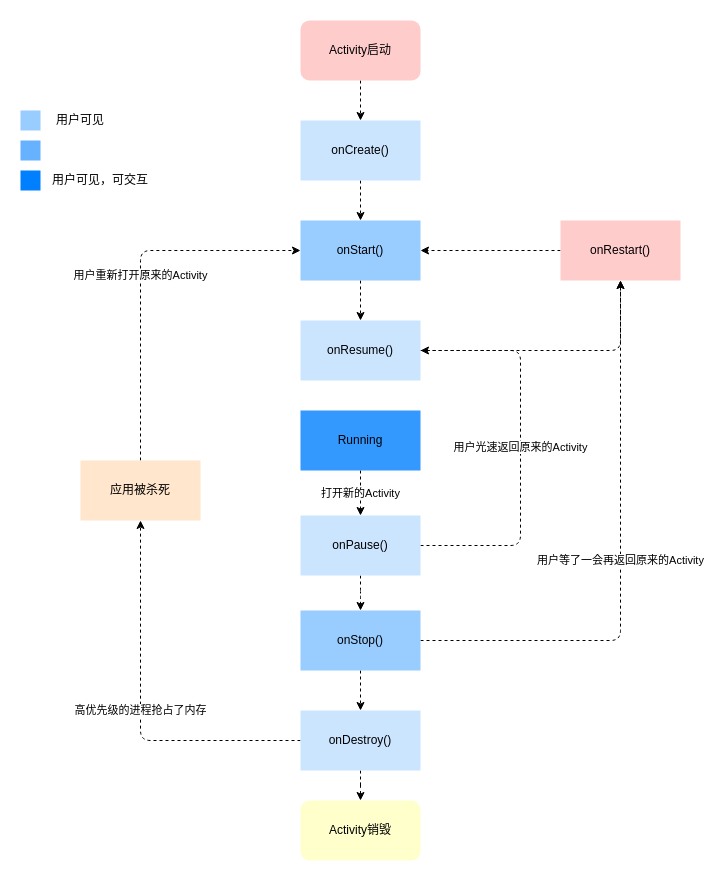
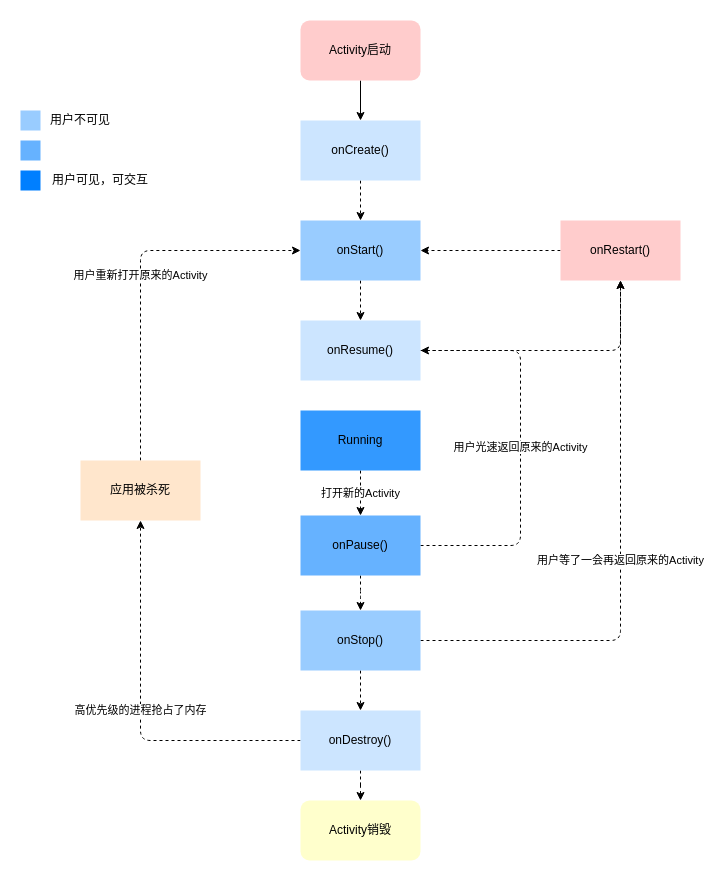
  <mxCell id="0" />
  <mxCell id="1" parent="0" />
- <mxCell id="2" style="edgeStyle=orthogonalEdgeStyle;rounded=0;orthogonalLoop=1;jettySize=auto;html=1;entryX=0.5;entryY=0;entryDx=0;entryDy=0;labelBorderColor=none;dashed=1;" edge="1" parent="1" source="3" target="5"><mxGeometry relative="1" as="geometry" /></mxCell>
+ <mxCell id="2" style="edgeStyle=orthogonalEdgeStyle;rounded=0;orthogonalLoop=1;jettySize=auto;html=1;entryX=0.5;entryY=0;entryDx=0;entryDy=0;labelBorderColor=none;" edge="1" parent="1" source="3" target="5"><mxGeometry relative="1" as="geometry" /></mxCell>
  <mxCell id="3" value="Activity启动" style="rounded=1;whiteSpace=wrap;html=1;fillColor=#ffcccc;labelBorderColor=none;strokeColor=none;" vertex="1" parent="1"><mxGeometry x="300" y="20" width="120" height="60" as="geometry" /></mxCell>
  <mxCell id="4" style="edgeStyle=orthogonalEdgeStyle;rounded=1;orthogonalLoop=1;jettySize=auto;html=1;labelBorderColor=none;dashed=1;" edge="1" parent="1" source="5" target="7"><mxGeometry relative="1" as="geometry" /></mxCell>
  <mxCell id="5" value="onCreate()" style="rounded=0;whiteSpace=wrap;html=1;fillColor=#CCE5FF;labelBorderColor=none;strokeColor=none;" vertex="1" parent="1"><mxGeometry x="300" y="120" width="120" height="60" as="geometry" /></mxCell>
  <mxCell id="6" style="edgeStyle=orthogonalEdgeStyle;rounded=1;orthogonalLoop=1;jettySize=auto;html=1;entryX=0.5;entryY=0;entryDx=0;entryDy=0;labelBorderColor=none;dashed=1;" edge="1" parent="1" source="7" target="9"><mxGeometry relative="1" as="geometry" /></mxCell>
  <mxCell id="7" value="onStart()" style="rounded=0;whiteSpace=wrap;html=1;fillColor=#99CCFF;labelBorderColor=none;strokeColor=none;" vertex="1" parent="1"><mxGeometry x="300" y="220" width="120" height="60" as="geometry" /></mxCell>
  <mxCell id="8" style="edgeStyle=orthogonalEdgeStyle;rounded=1;orthogonalLoop=1;jettySize=auto;html=1;labelBorderColor=none;dashed=1;" edge="1" parent="1" source="9" target="23"><mxGeometry relative="1" as="geometry" /></mxCell>
  <mxCell id="9" value="onResume()" style="rounded=0;whiteSpace=wrap;html=1;fillColor=#cce5ff;labelBorderColor=none;strokeColor=none;" vertex="1" parent="1"><mxGeometry x="300" y="320" width="120" height="60" as="geometry" /></mxCell>
  <mxCell id="10" style="edgeStyle=orthogonalEdgeStyle;rounded=1;orthogonalLoop=1;jettySize=auto;html=1;labelBorderColor=none;dashed=1;" edge="1" parent="1" source="12" target="19"><mxGeometry relative="1" as="geometry" /></mxCell>
  <mxCell id="11" value="用户等了一会再返回原来的Activity" style="edgeStyle=orthogonalEdgeStyle;rounded=1;orthogonalLoop=1;jettySize=auto;html=1;entryX=0.5;entryY=1;entryDx=0;entryDy=0;labelBorderColor=none;dashed=1;" edge="1" parent="1" source="12"><mxGeometry relative="1" as="geometry"><Array as="points"><mxPoint x="620" y="640" /></Array><mxPoint x="430" y="640" as="sourcePoint" /><mxPoint x="620" y="280" as="targetPoint" /></mxGeometry></mxCell>
  <mxCell id="12" value="onStop()" style="rounded=0;whiteSpace=wrap;html=1;fillColor=#99CCFF;labelBorderColor=none;strokeColor=none;" vertex="1" parent="1"><mxGeometry x="300" y="610" width="120" height="60" as="geometry" /></mxCell>
  <mxCell id="13" style="edgeStyle=orthogonalEdgeStyle;rounded=1;orthogonalLoop=1;jettySize=auto;html=1;labelBorderColor=none;dashed=1;" edge="1" parent="1" source="15" target="12"><mxGeometry relative="1" as="geometry" /></mxCell>
  <mxCell id="14" value="用户光速返回原来的Activity" style="edgeStyle=orthogonalEdgeStyle;rounded=1;orthogonalLoop=1;jettySize=auto;html=1;entryX=1;entryY=0.5;entryDx=0;entryDy=0;labelBorderColor=none;dashed=1;" edge="1" parent="1" source="15" target="9"><mxGeometry relative="1" as="geometry"><Array as="points"><mxPoint x="520" y="545" /><mxPoint x="520" y="350" /></Array></mxGeometry></mxCell>
- <mxCell id="15" value="onPause()" style="rounded=0;whiteSpace=wrap;html=1;fillColor=#cce5ff;labelBorderColor=none;strokeColor=none;" vertex="1" parent="1"><mxGeometry x="300" y="515" width="120" height="60" as="geometry" /></mxCell>
+ <mxCell id="15" value="onPause()" style="rounded=0;whiteSpace=wrap;html=1;fillColor=#66B2FF;labelBorderColor=none;strokeColor=none;" vertex="1" parent="1"><mxGeometry x="300" y="515" width="120" height="60" as="geometry" /></mxCell>
  <mxCell id="16" style="edgeStyle=orthogonalEdgeStyle;rounded=1;orthogonalLoop=1;jettySize=auto;html=1;labelBorderColor=none;dashed=1;" edge="1" parent="1" source="19" target="24"><mxGeometry relative="1" as="geometry" /></mxCell>
  <mxCell id="17" value="高优先级的进程抢占了内存" style="edgeStyle=orthogonalEdgeStyle;rounded=1;orthogonalLoop=1;jettySize=auto;html=1;labelBorderColor=none;dashed=1;" edge="1" parent="1" source="19" target="26"><mxGeometry relative="1" as="geometry" /></mxCell>
  <mxCell id="18" value="" style="edgeLabel;html=1;align=center;verticalAlign=middle;resizable=0;points=[];labelBorderColor=none;" vertex="1" connectable="0" parent="17"><mxGeometry x="0.428" relative="1" as="geometry"><mxPoint as="offset" /></mxGeometry></mxCell>
  <mxCell id="19" value="onDestroy()" style="rounded=0;whiteSpace=wrap;html=1;fillColor=#CCE5FF;labelBorderColor=none;strokeColor=none;" vertex="1" parent="1"><mxGeometry x="300" y="710" width="120" height="60" as="geometry" /></mxCell>
  <mxCell id="20" value="打开新的Activity" style="edgeStyle=orthogonalEdgeStyle;rounded=1;orthogonalLoop=1;jettySize=auto;html=1;labelBorderColor=none;dashed=1;" edge="1" parent="1" source="21" target="15"><mxGeometry relative="1" as="geometry" /></mxCell>
  <mxCell id="21" value="Running" style="rounded=0;whiteSpace=wrap;html=1;fillColor=#3399FF;labelBorderColor=none;strokeColor=none;" vertex="1" parent="1"><mxGeometry x="300" y="410" width="120" height="60" as="geometry" /></mxCell>
  <mxCell id="22" style="edgeStyle=orthogonalEdgeStyle;rounded=1;orthogonalLoop=1;jettySize=auto;html=1;entryX=1;entryY=0.5;entryDx=0;entryDy=0;labelBorderColor=none;dashed=1;" edge="1" parent="1" source="23" target="7"><mxGeometry relative="1" as="geometry" /></mxCell>
  <mxCell id="23" value="onRestart()" style="rounded=0;whiteSpace=wrap;html=1;fillColor=#FFCCCC;labelBorderColor=none;strokeColor=none;" vertex="1" parent="1"><mxGeometry x="560" y="220" width="120" height="60" as="geometry" /></mxCell>
  <mxCell id="24" value="Activity销毁" style="rounded=1;whiteSpace=wrap;html=1;fillColor=#FFFFCC;labelBorderColor=none;strokeColor=none;" vertex="1" parent="1"><mxGeometry x="300" y="800" width="120" height="60" as="geometry" /></mxCell>
  <mxCell id="25" value="用户重新打开原来的Activity" style="edgeStyle=orthogonalEdgeStyle;rounded=1;orthogonalLoop=1;jettySize=auto;html=1;entryX=0;entryY=0.5;entryDx=0;entryDy=0;labelBorderColor=none;dashed=1;" edge="1" parent="1" source="26" target="7"><mxGeometry relative="1" as="geometry"><Array as="points"><mxPoint x="140" y="250" /></Array></mxGeometry></mxCell>
  <mxCell id="26" value="应用被杀死" style="rounded=0;whiteSpace=wrap;html=1;fillColor=#FFE6CC;labelBorderColor=none;strokeColor=none;" vertex="1" parent="1"><mxGeometry x="80" y="460" width="120" height="60" as="geometry" /></mxCell>
  <mxCell id="27" value="" style="rounded=0;whiteSpace=wrap;html=1;fillColor=#99CCFF;strokeColor=none;" vertex="1" parent="1"><mxGeometry x="20" y="110" width="20" height="20" as="geometry" /></mxCell>
  <mxCell id="28" value="" style="rounded=0;whiteSpace=wrap;html=1;fillColor=#66B2FF;strokeColor=none;" vertex="1" parent="1"><mxGeometry x="20" y="140" width="20" height="20" as="geometry" /></mxCell>
  <mxCell id="29" value="" style="rounded=0;whiteSpace=wrap;html=1;fillColor=#007FFF;strokeColor=none;" vertex="1" parent="1"><mxGeometry x="20" y="170" width="20" height="20" as="geometry" /></mxCell>
- <mxCell id="30" value="用户可见" style="text;html=1;strokeColor=none;fillColor=none;align=center;verticalAlign=middle;whiteSpace=wrap;rounded=0;" vertex="1" parent="1"><mxGeometry x="40" y="110" width="80" height="20" as="geometry" /></mxCell>
+ <mxCell id="30" value="用户不可见" style="text;html=1;strokeColor=none;fillColor=none;align=center;verticalAlign=middle;whiteSpace=wrap;rounded=0;" vertex="1" parent="1"><mxGeometry x="40" y="110" width="80" height="20" as="geometry" /></mxCell>
  <mxCell id="31" value="用户可见，可交互" style="text;html=1;strokeColor=none;fillColor=none;align=center;verticalAlign=middle;whiteSpace=wrap;rounded=0;" vertex="1" parent="1"><mxGeometry x="50" y="170" width="100" height="20" as="geometry" /></mxCell>
